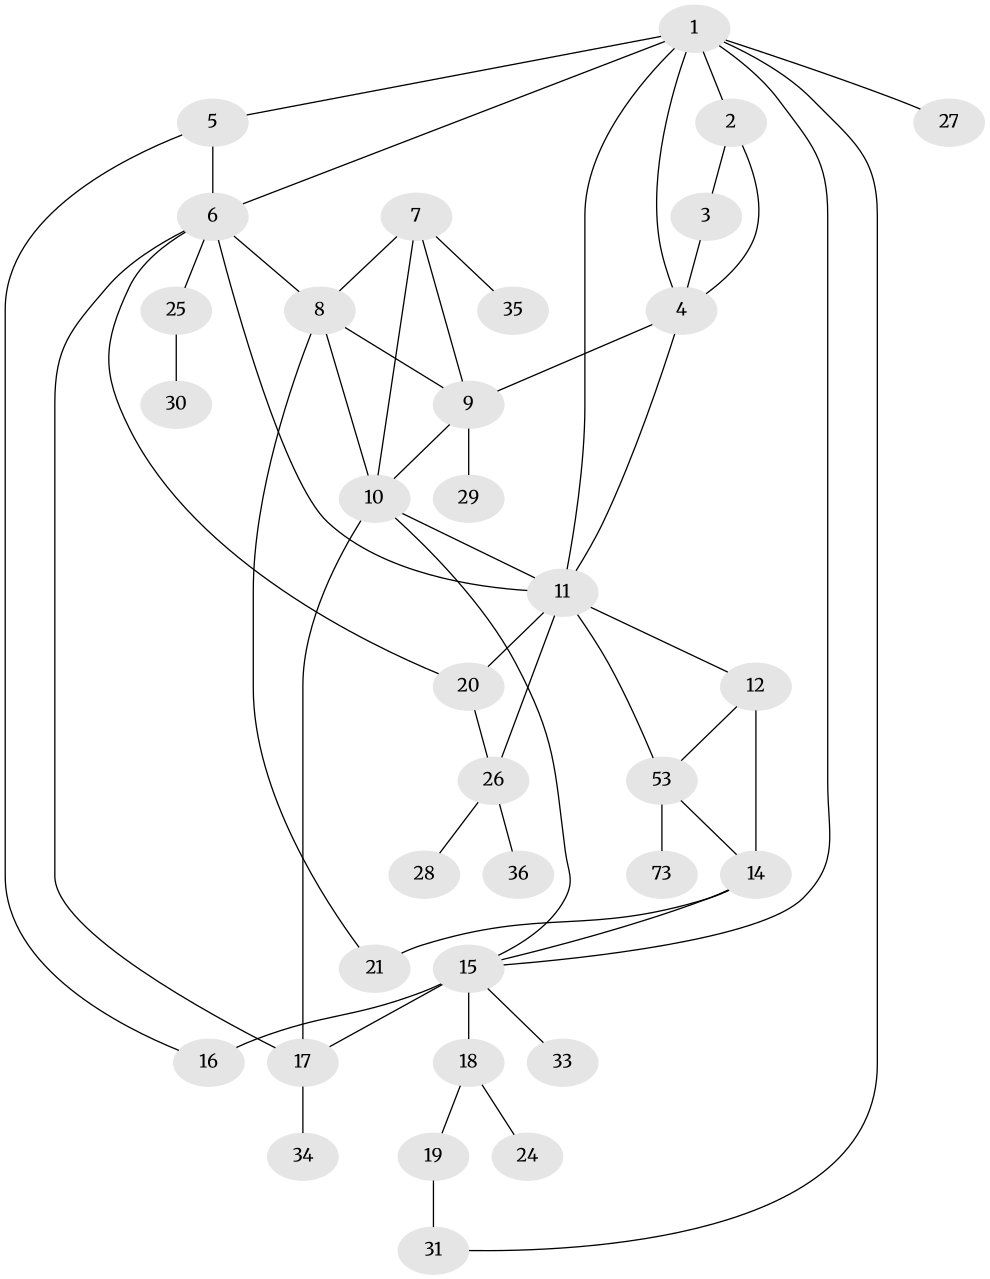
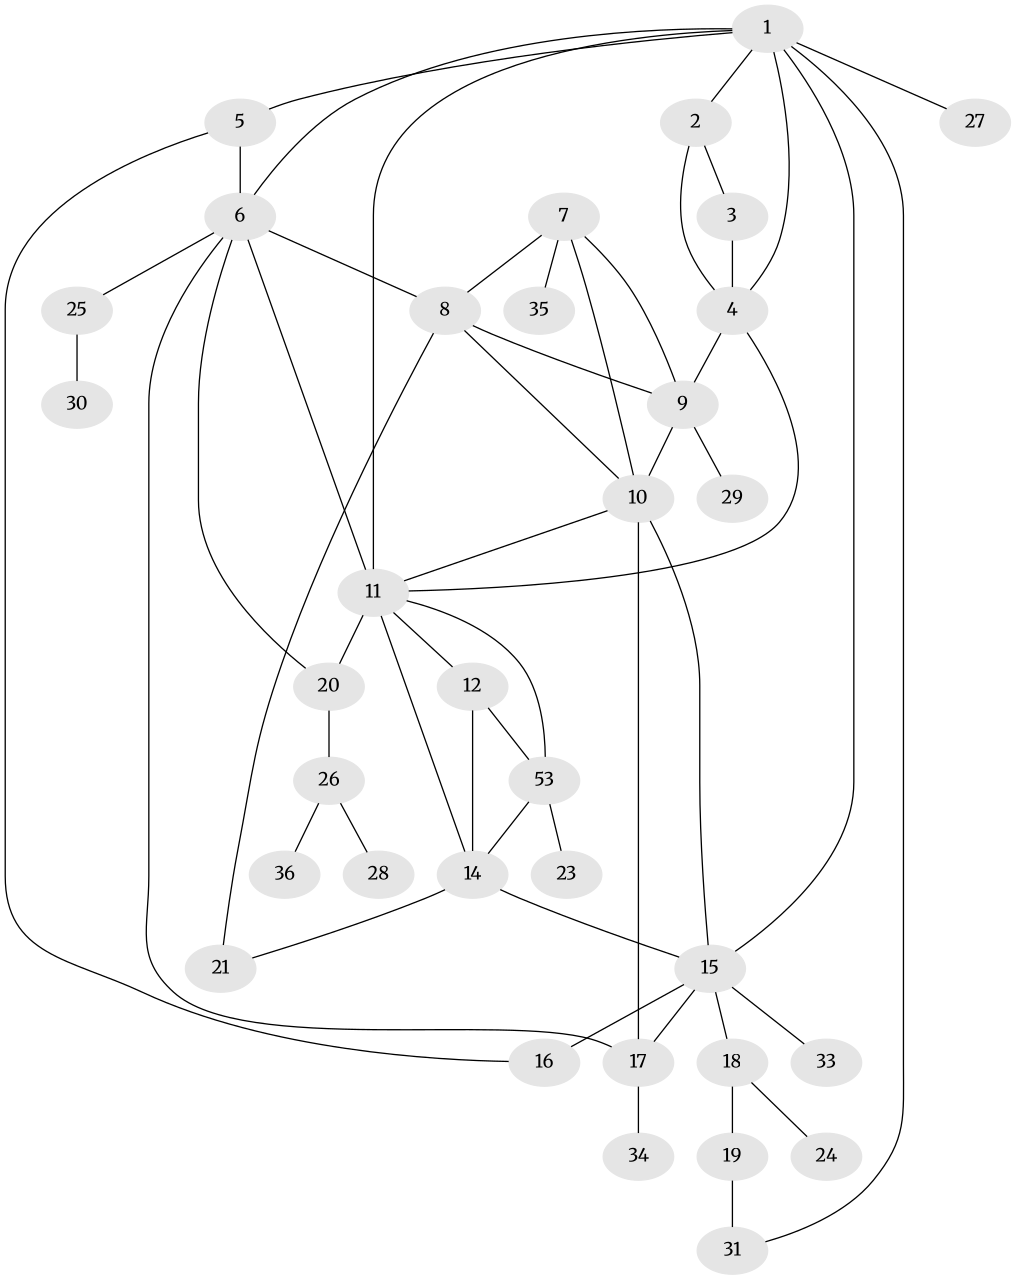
  graph {
    fontname=Merriweather
    node [color=gray90 fontname=Merriweather style=filled]
    edge [fontname=Merriweather weight=1.0]
    1
    2
    4
    5
    6
    11
    15
    27
    31
    3
    9
    16
    8
    17
    20
    25
    12
    n18 [label=53]
    14
    18
    33
    10
    29
    21
    34
    26
    30
    7
    35
-   23 [label=73]
+   23
    19
    24
    28
    36
    1 -- 2
    1 -- 4
    1 -- 5
    1 -- 6
    1 -- 11
    1 -- 15
    1 -- 27
    1 -- 31
    2 -- 4 [weight=2.0]
    2 -- 3
    4 -- 11
    4 -- 9
    5 -- 6 [weight=4.0]
    5 -- 16
    6 -- 11
    6 -- 8
    6 -- 17
    6 -- 20
    6 -- 25
    11 -- 20 [weight=4.0]
    11 -- 12
    11 -- n18
-   11 -- 26
+   11 -- 14
    15 -- 16 [weight=4.0]
    15 -- 17 [weight=2.0]
    15 -- 18
    15 -- 33
    3 -- 4
    9 -- 10
    9 -- 29
    8 -- 9
    8 -- 10
    8 -- 21 [weight=2.0]
    17 -- 34
    20 -- 26
    25 -- 30
    12 -- n18
    12 -- 14 [weight=4.0]
    n18 -- 14
    n18 -- 23 [weight=2.0]
    14 -- 15
    14 -- 21
    18 -- 19
    18 -- 24 [weight=2.0]
    10 -- 11
    10 -- 15
    10 -- 17 [weight=13.0]
    26 -- 28
    26 -- 36
    7 -- 9
    7 -- 8
    7 -- 10
    7 -- 35
    19 -- 31 [weight=2.0]
  }
